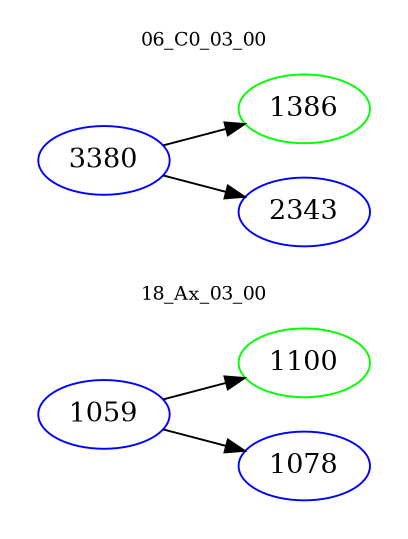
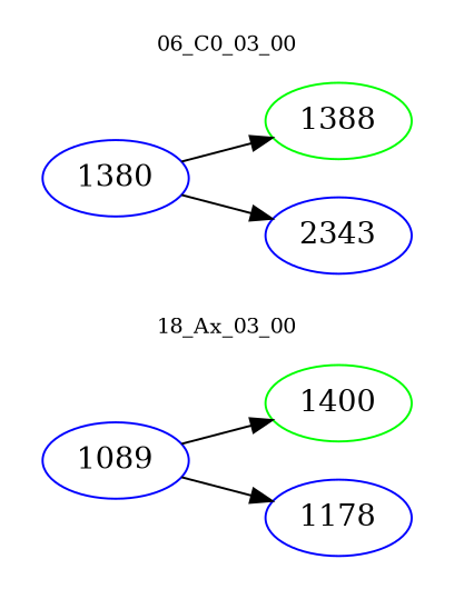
  digraph {
    rankdir=LR
    node [color=blue]
    edge [color=black]
-   n1 [label=1059]
-   n2 [label=1078]
-   n3 [color=green label=1100]
-   n4 [label=3380]
+   n1 [label=1089]
+   n2 [label=1178]
+   n3 [color=green label=1400]
+   n4 [label=1380]
    n5 [label=2343]
-   n6 [color=green label=1386]
+   n6 [color=green label=1388]
    subgraph cluster_1 {
      color=white
      fontsize=10
      label="18_Ax_03_00"
      n1
      n2
      n3
    }
    subgraph cluster_2 {
      color=white
      fontsize=10
      label="06_C0_03_00"
      n4
      n5
      n6
    }
    n1 -> n2
    n1 -> n3
    n4 -> n5
    n4 -> n6
  }
